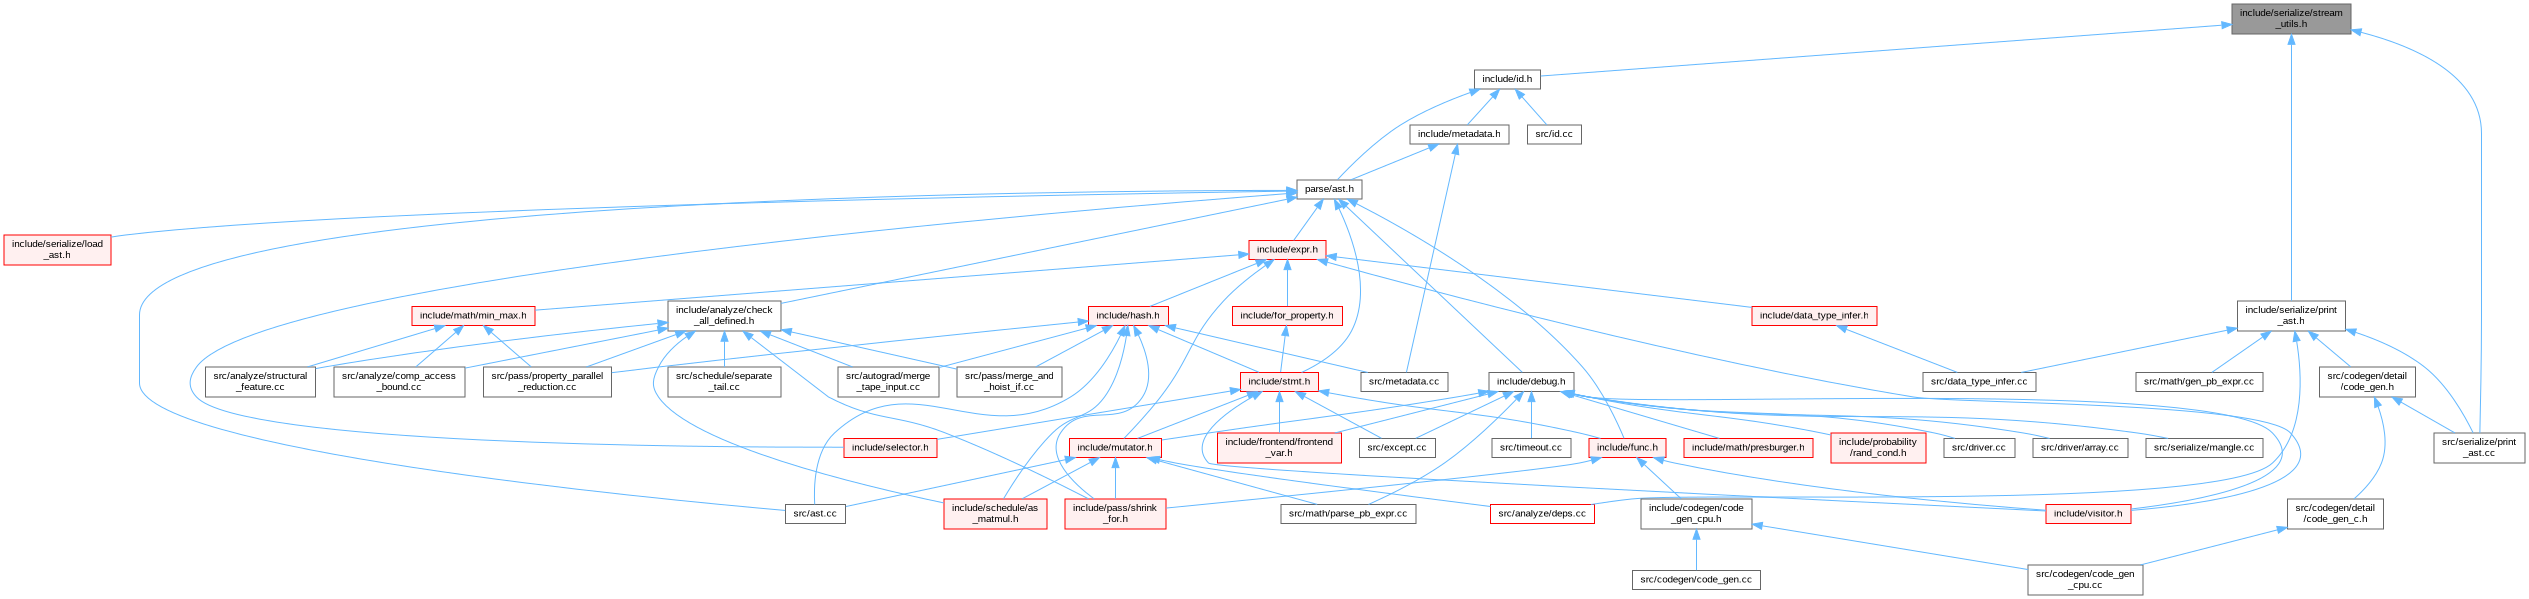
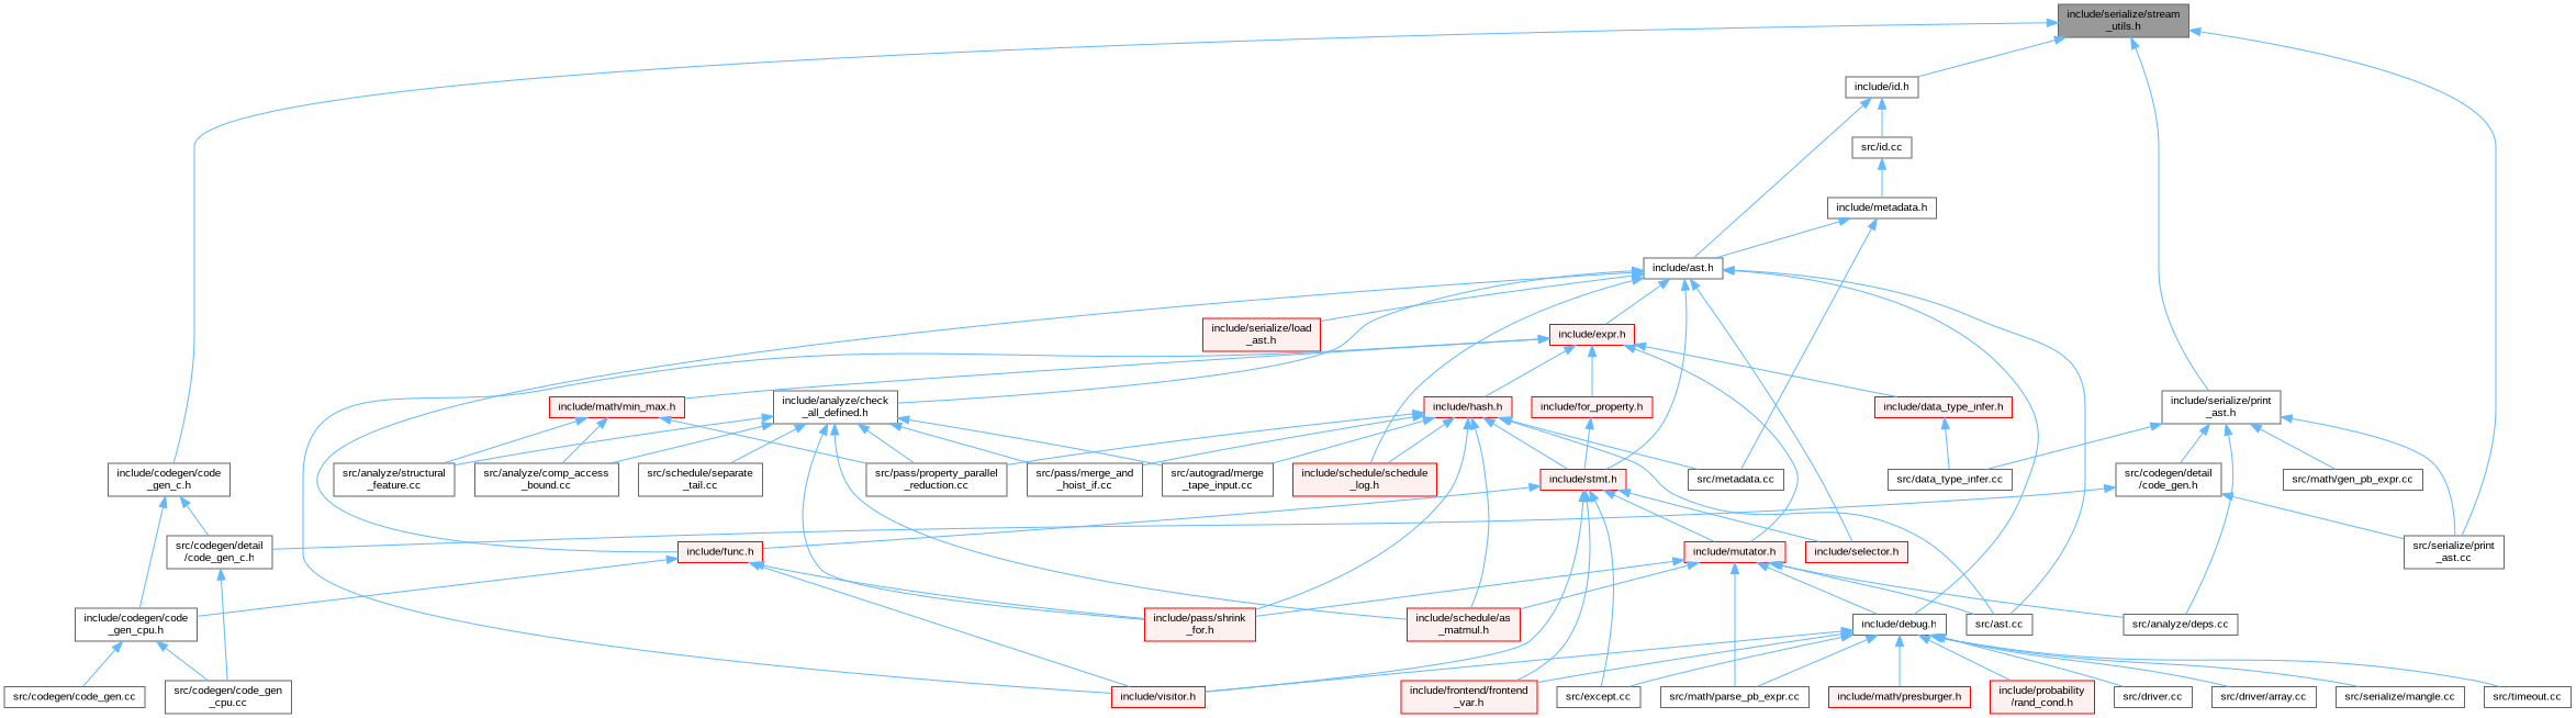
  digraph {
    fontname="Liberation Sans"
    node [color=grey40 fillcolor=white fontname="Liberation Sans" fontsize=10 shape=box style=filled]
    edge [color=steelblue1 dir=back fontname="Liberation Sans" fontsize=10 labelfontname=Helvetica labelfontsize=10 style=solid]
    n1 [color=gray40 fillcolor=grey60 fontcolor=black height=0.2 label="include/serialize/stream\l_utils.h" width=0.4]
+   n2 [height=0.2 label="include/codegen/code\l_gen_c.h" width=0.4]
    n3 [height=0.2 label="include/id.h" width=0.4]
    n4 [height=0.2 label="include/serialize/print\l_ast.h" width=0.4]
    n5 [height=0.2 label="src/serialize/print\l_ast.cc" width=0.4]
    n6 [height=0.2 label="include/codegen/code\l_gen_cpu.h" width=0.4]
    n7 [height=0.2 label="src/codegen/detail\l/code_gen_c.h" width=0.4]
-   n8 [height=0.2 label="parse/ast.h" width=0.4]
+   n8 [height=0.2 label="include/ast.h" width=0.4]
    n9 [height=0.2 label="include/metadata.h" width=0.4]
    n10 [height=0.2 label="src/id.cc" width=0.4]
-   n11 [color=red height=0.2 label="src/analyze/deps.cc" width=0.4]
+   n11 [height=0.2 label="src/analyze/deps.cc" width=0.4]
    n12 [height=0.2 label="src/data_type_infer.cc" width=0.4]
    n13 [height=0.2 label="src/codegen/detail\l/code_gen.h" width=0.4]
    n14 [height=0.2 label="src/math/gen_pb_expr.cc" width=0.4]
    n15 [height=0.2 label="src/codegen/code_gen.cc" width=0.4]
    n16 [height=0.2 label="src/codegen/code_gen\l_cpu.cc" width=0.4]
    n17 [height=0.2 label="include/analyze/check\l_all_defined.h" width=0.4]
    n18 [height=0.2 label="include/debug.h" width=0.4]
    n19 [height=0.2 label="src/ast.cc" width=0.4]
    n20 [color=red fillcolor="#FFF0F0" height=0.2 label="include/expr.h" width=0.4]
    n21 [color=red fillcolor="#FFF0F0" height=0.2 label="include/stmt.h" width=0.4]
    n22 [color=red fillcolor="#FFF0F0" height=0.2 label="include/func.h" width=0.4]
+   n23 [color=red fillcolor="#FFF0F0" height=0.2 label="include/schedule/schedule\l_log.h" width=0.4]
    n24 [color=red fillcolor="#FFF0F0" height=0.2 label="include/selector.h" width=0.4]
    n25 [color=red fillcolor="#FFF0F0" height=0.2 label="include/serialize/load\l_ast.h" width=0.4]
    n26 [height=0.2 label="src/metadata.cc" width=0.4]
    n27 [color=red fillcolor="#FFF0F0" height=0.2 label="include/pass/shrink\l_for.h" width=0.4]
    n28 [color=red fillcolor="#FFF0F0" height=0.2 label="include/schedule/as\l_matmul.h" width=0.4]
    n29 [height=0.2 label="src/analyze/comp_access\l_bound.cc" width=0.4]
    n30 [height=0.2 label="src/analyze/structural\l_feature.cc" width=0.4]
    n31 [height=0.2 label="src/autograd/merge\l_tape_input.cc" width=0.4]
    n32 [height=0.2 label="src/pass/property_parallel\l_reduction.cc" width=0.4]
    n33 [height=0.2 label="src/pass/merge_and\l_hoist_if.cc" width=0.4]
    n34 [height=0.2 label="src/schedule/separate\l_tail.cc" width=0.4]
    n35 [color=red fillcolor="#FFF0F0" height=0.2 label="include/frontend/frontend\l_var.h" width=0.4]
    n36 [color=red fillcolor="#FFF0F0" height=0.2 label="include/math/presburger.h" width=0.4]
    n37 [color=red fillcolor="#FFF0F0" height=0.2 label="include/mutator.h" width=0.4]
    n38 [height=0.2 label="src/math/parse_pb_expr.cc" width=0.4]
    n39 [color=red fillcolor="#FFF0F0" height=0.2 label="include/probability\l/rand_cond.h" width=0.4]
    n40 [color=red fillcolor="#FFF0F0" height=0.2 label="include/visitor.h" width=0.4]
    n41 [height=0.2 label="src/driver.cc" width=0.4]
    n42 [height=0.2 label="src/driver/array.cc" width=0.4]
    n43 [height=0.2 label="src/except.cc" width=0.4]
    n44 [height=0.2 label="src/serialize/mangle.cc" width=0.4]
    n45 [height=0.2 label="src/timeout.cc" width=0.4]
    n46 [color=red fillcolor="#FFF0F0" height=0.2 label="include/data_type_infer.h" width=0.4]
    n47 [color=red fillcolor="#FFF0F0" height=0.2 label="include/for_property.h" width=0.4]
    n48 [color=red fillcolor="#FFF0F0" height=0.2 label="include/hash.h" width=0.4]
    n49 [color=red fillcolor="#FFF0F0" height=0.2 label="include/math/min_max.h" width=0.4]
+   n1 -> n2
    n1 -> n3
    n1 -> n4
    n1 -> n5
+   n2 -> n6
+   n2 -> n7
    n3 -> n8
-   n3 -> n9
+   n10 -> n9
    n3 -> n10
    n4 -> n5
    n4 -> n11
    n4 -> n12
    n4 -> n13
    n4 -> n14
    n6 -> n15
    n6 -> n16
    n7 -> n16
    n8 -> n17
    n8 -> n18
    n8 -> n19
    n8 -> n20
    n8 -> n21
    n8 -> n22
+   n8 -> n23
    n8 -> n24
    n8 -> n25
    n9 -> n8
    n9 -> n26
    n13 -> n5
    n13 -> n7
    n17 -> n27
    n17 -> n28
    n17 -> n29
    n17 -> n30
    n17 -> n31
    n17 -> n32
    n17 -> n33
    n17 -> n34
    n18 -> n35
    n18 -> n36
-   n18 -> n37
+   n37 -> n18
    n18 -> n38
    n18 -> n39
    n18 -> n40
    n18 -> n41
    n18 -> n42
    n18 -> n43
    n18 -> n44
    n18 -> n45
    n20 -> n37
    n20 -> n40
    n20 -> n46
    n20 -> n47
    n20 -> n48
    n20 -> n49
    n21 -> n22
    n21 -> n24
    n21 -> n35
    n21 -> n37
    n21 -> n40
    n21 -> n43
    n22 -> n6
    n22 -> n27
    n22 -> n40
    n37 -> n11
    n37 -> n19
    n37 -> n27
    n37 -> n28
    n37 -> n38
    n46 -> n12
    n47 -> n21
    n48 -> n19
    n48 -> n21
+   n48 -> n23
    n48 -> n26
    n48 -> n27
    n48 -> n28
    n48 -> n31
    n48 -> n32
    n48 -> n33
    n49 -> n29
    n49 -> n30
    n49 -> n32
  }
